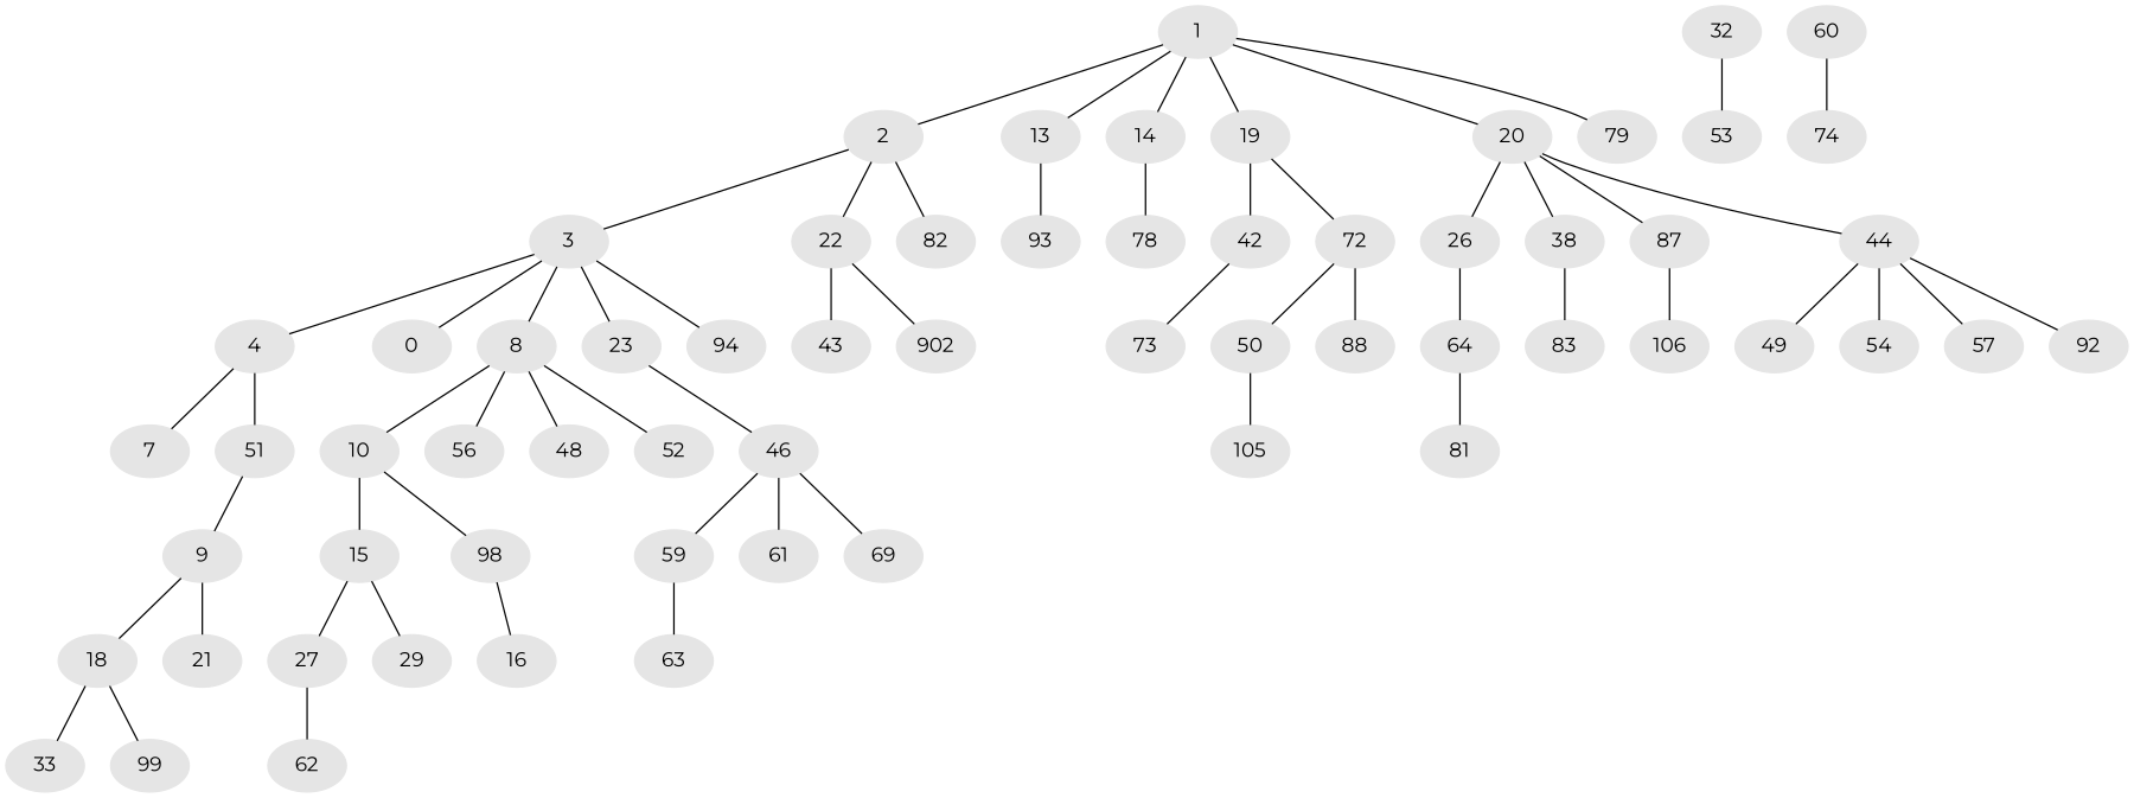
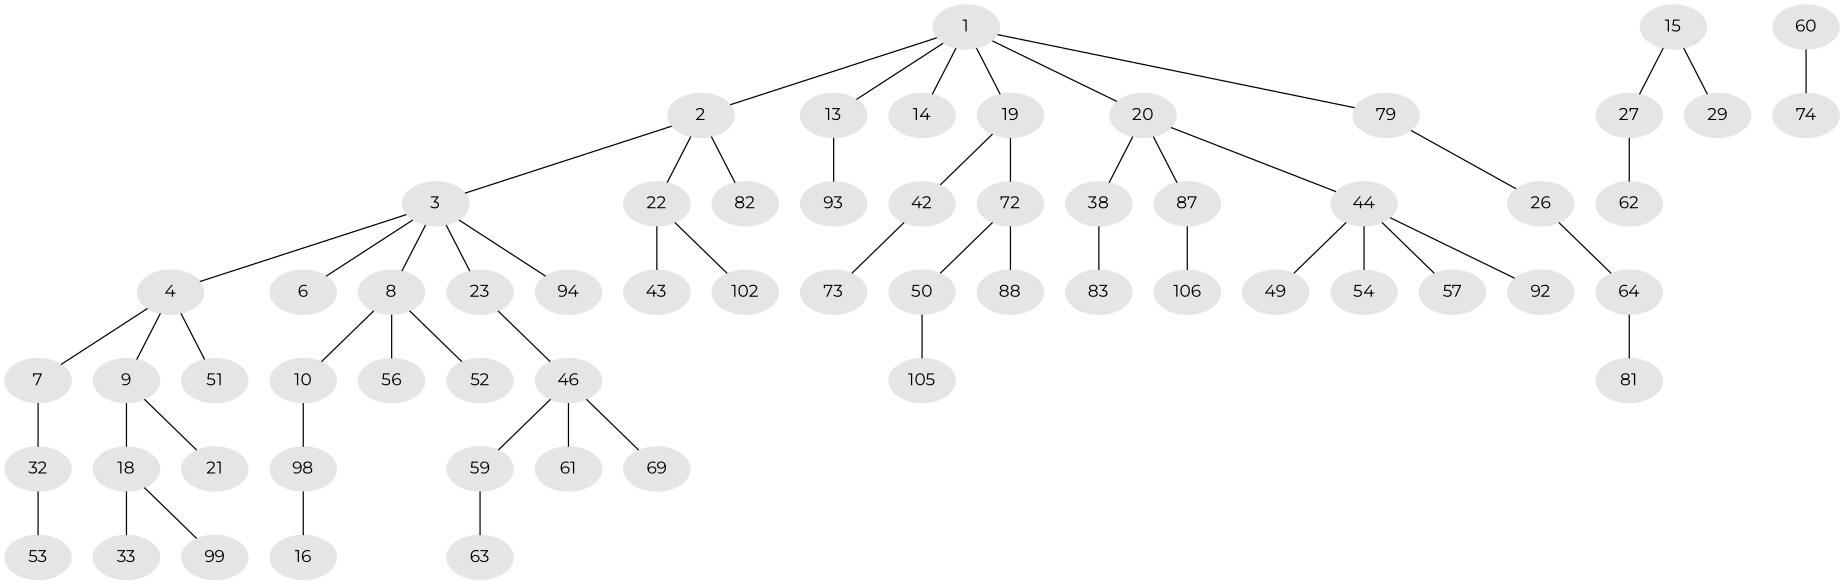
  graph {
    fontname=Montserrat
    node [color=gray90 fontname=Montserrat style=filled]
    edge [fontname=Montserrat]
    1 [super="+58"]
    2 [super="+17"]
    13 [super="+40"]
    14
    19 [super="+68"]
    20 [super="+47"]
    79
    3 [super="+5"]
    22 [super="+41"]
    82
    93
-   78 [super="+86"]
    42
    72 [super="+103"]
    26 [super="+55"]
    38 [super="+39"]
    87
    44 [super="+45"]
    4 [super="+71"]
-   6 [super="+31" label=0]
+   6 [super="+31"]
    8 [super="+32"]
    23 [super="+67"]
    n23 [label=94]
    43
-   102 [label=902]
+   102
    7 [super="+25"]
    9 [super="+91"]
    51 [super="+75"]
    10 [super="+11"]
    n30 [label=56 super="+37"]
-   48
    52
    46 [super="+65"]
    n34 [label=32]
    18 [super="+30"]
    21 [super="+104"]
    53 [super="+70"]
    15 [super="+97"]
    98
    33
    99
    27 [super="+28"]
    29 [super="+66"]
    16 [super="+24"]
    62
    73 [super="+76"]
    50 [super="+56"]
    88 [super="+96"]
    64
    83 [super="+94"]
    106
    59 [super="+77"]
    61
    69
    81 [super="+101"]
    49 [super="+84"]
    54 [super="+80"]
    57 [super="+95"]
    92
    105
    63
    60 [super="+89"]
    74 [super="+90"]
    1 -- 2
    1 -- 13
    1 -- 14
    1 -- 19
    1 -- 20
    1 -- 79
    2 -- 3
    2 -- 22
    2 -- 82
    13 -- 93
-   14 -- 78
    19 -- 42
    19 -- 72
-   20 -- 26
+   79 -- 26
    20 -- 38
    20 -- 87
    20 -- 44
    3 -- 4
    3 -- 6
    3 -- 8
    3 -- 23
    3 -- n23
    22 -- 43
    22 -- 102
    42 -- 73
    72 -- 50
    72 -- 88
    26 -- 64
    38 -- 83
    87 -- 106
    44 -- 49
    44 -- 54
    44 -- 57
    44 -- 92
    4 -- 7
-   51 -- 9
+   4 -- 9
    4 -- 51
    8 -- 10
    8 -- n30
-   8 -- 48
    8 -- 52
    23 -- 46
+   7 -- n34
    9 -- 18
    9 -- 21
-   10 -- 15
    10 -- 98
    46 -- 59
    46 -- 61
    46 -- 69
    n34 -- 53
    18 -- 33
    18 -- 99
    15 -- 27
    15 -- 29
    98 -- 16
    27 -- 62
    50 -- 105
    64 -- 81
    59 -- 63
    60 -- 74
  }
